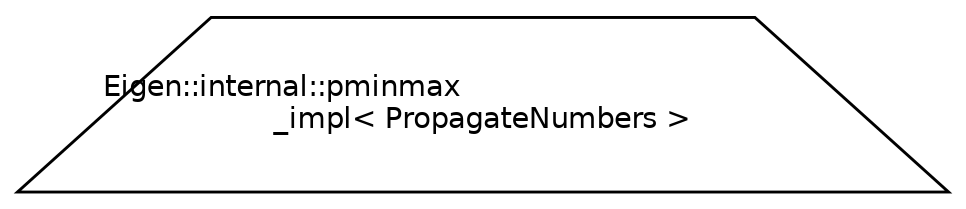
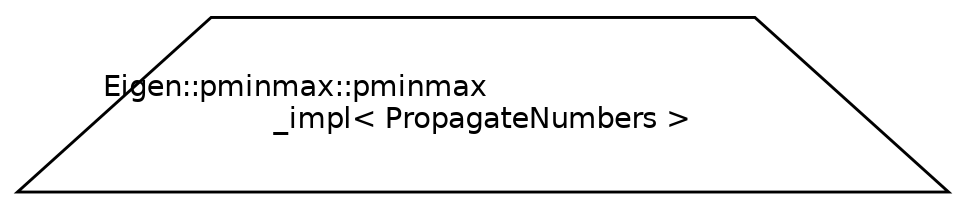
  digraph {
    rankdir=TB
-   n1 [color=black fillcolor=white fontname=Helvetica fontsize=10 height=0.2 label="Eigen::internal::pminmax\l_impl\< PropagateNumbers \>" shape=trapezium style=filled width=0.4]
+   n1 [color=black fillcolor=white fontname=Helvetica fontsize=10 height=0.2 label="Eigen::pminmax::pminmax\l_impl\< PropagateNumbers \>" shape=trapezium style=filled width=0.4]
  }
